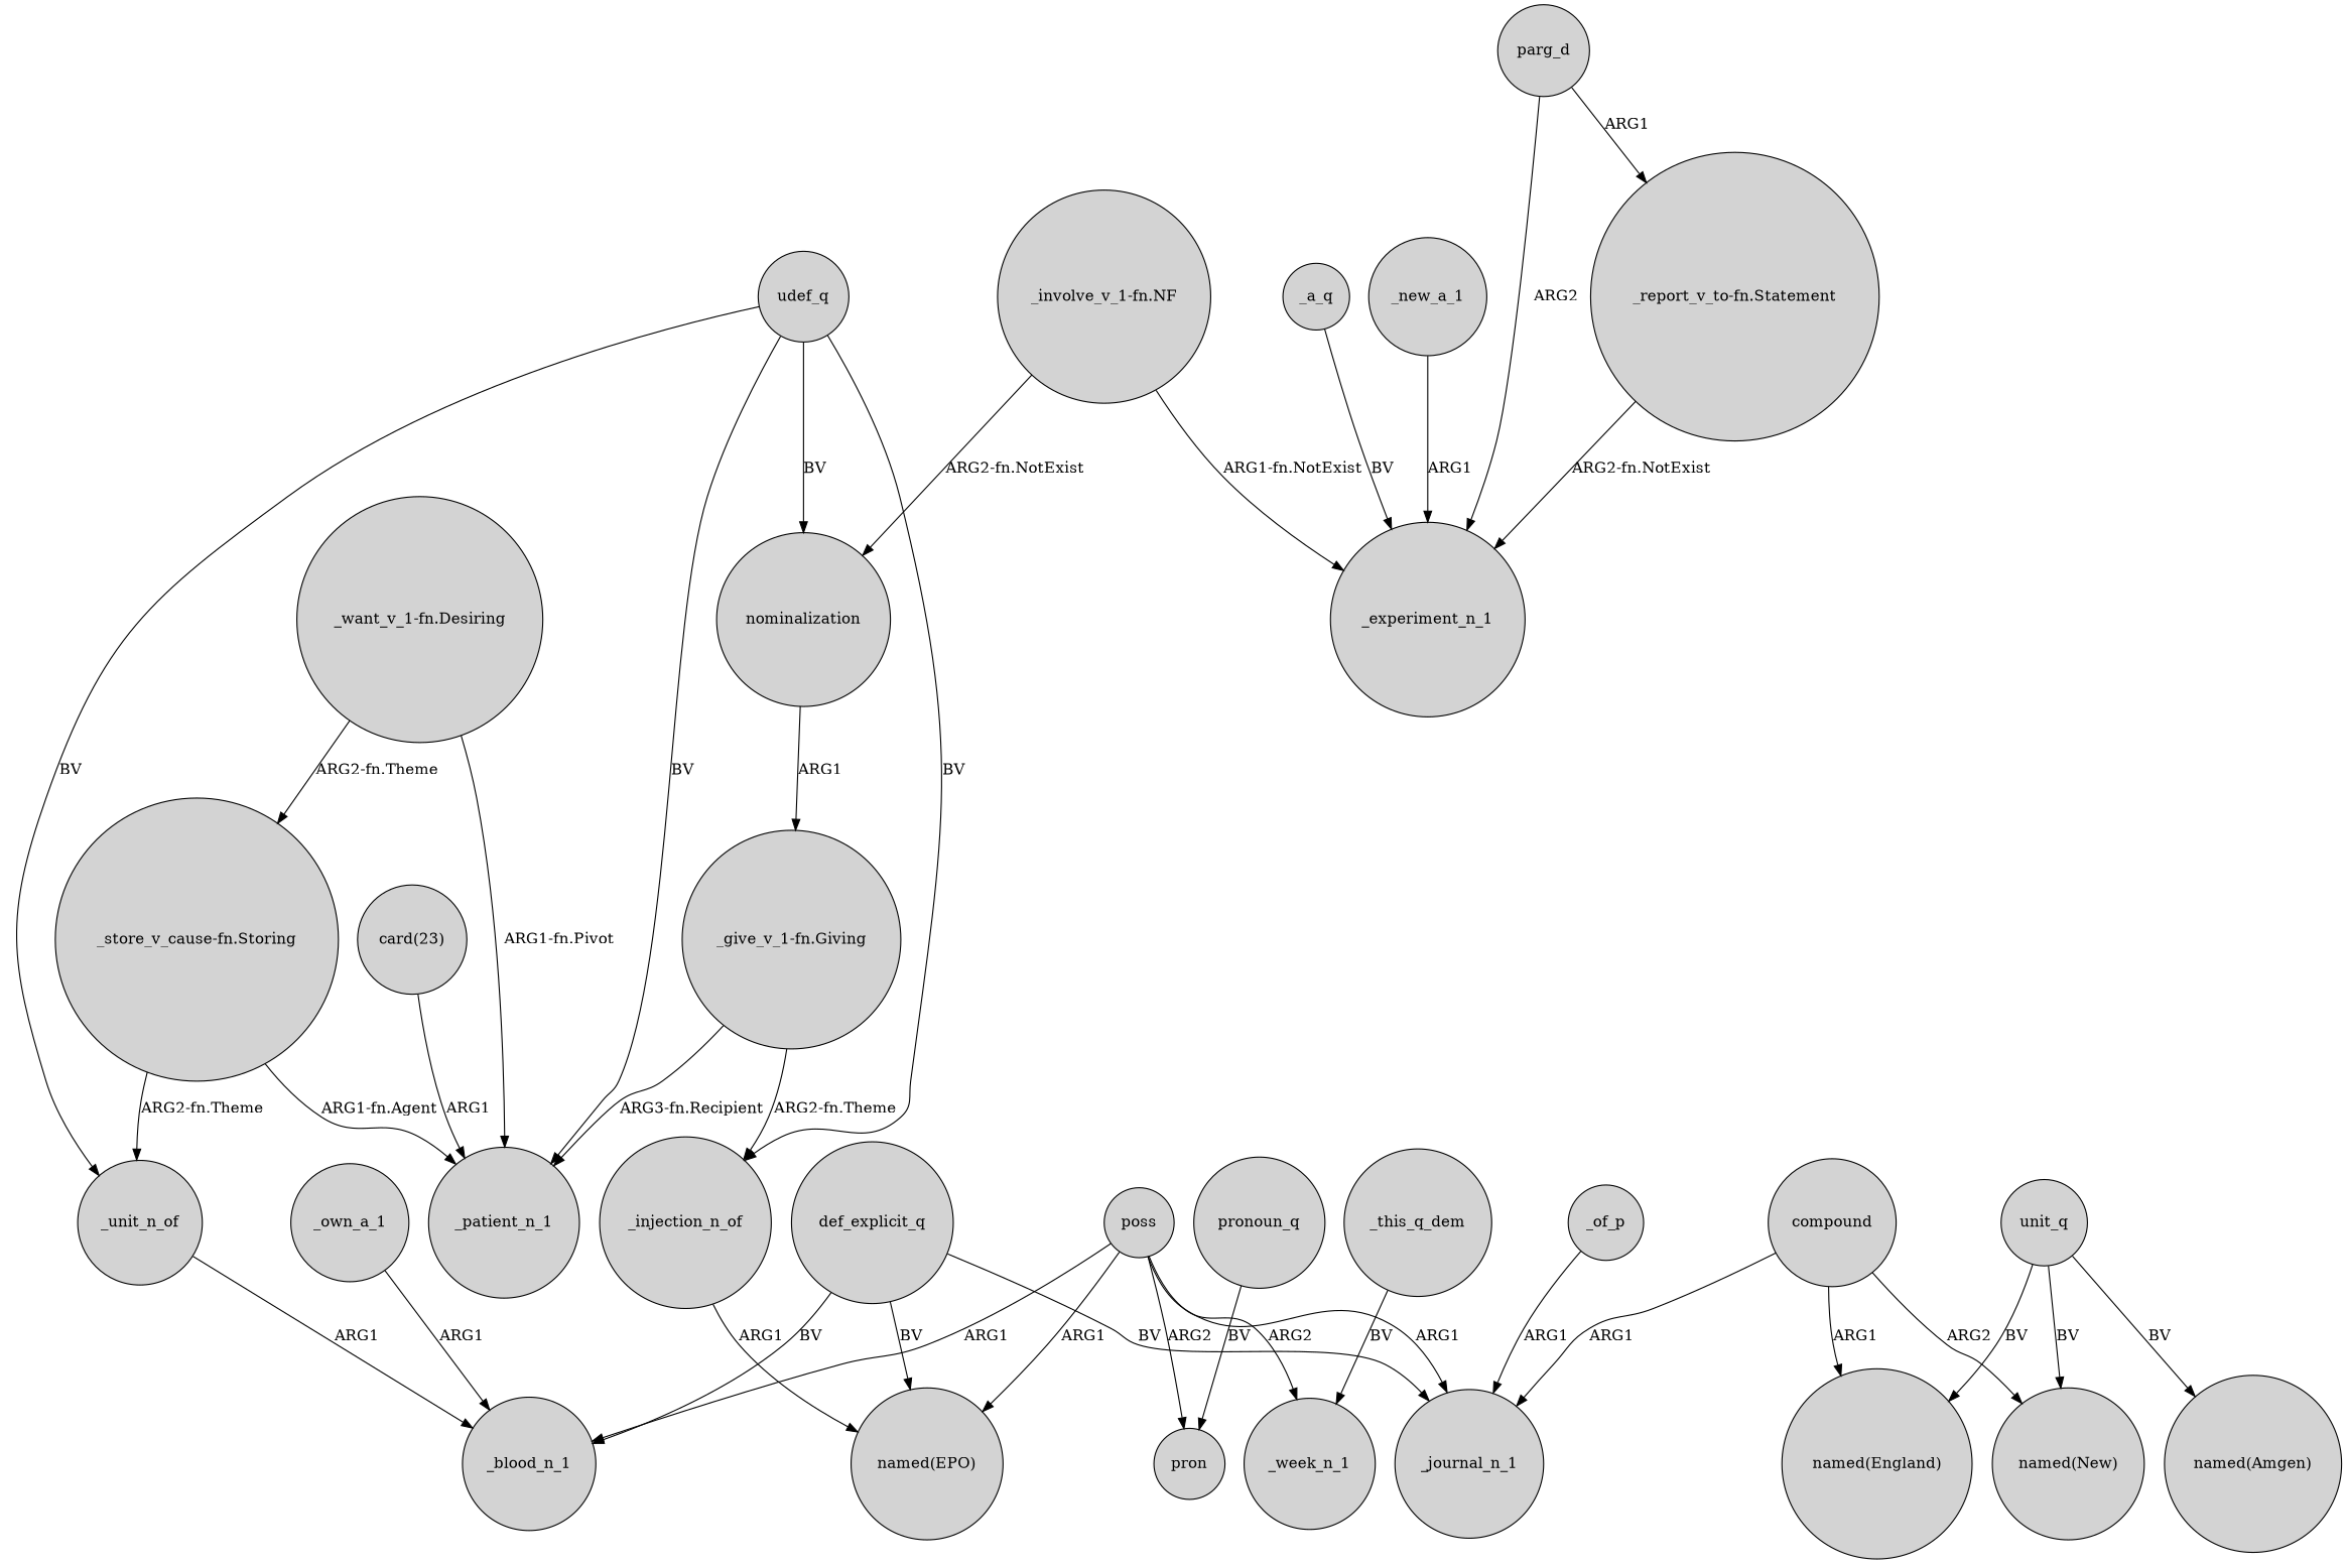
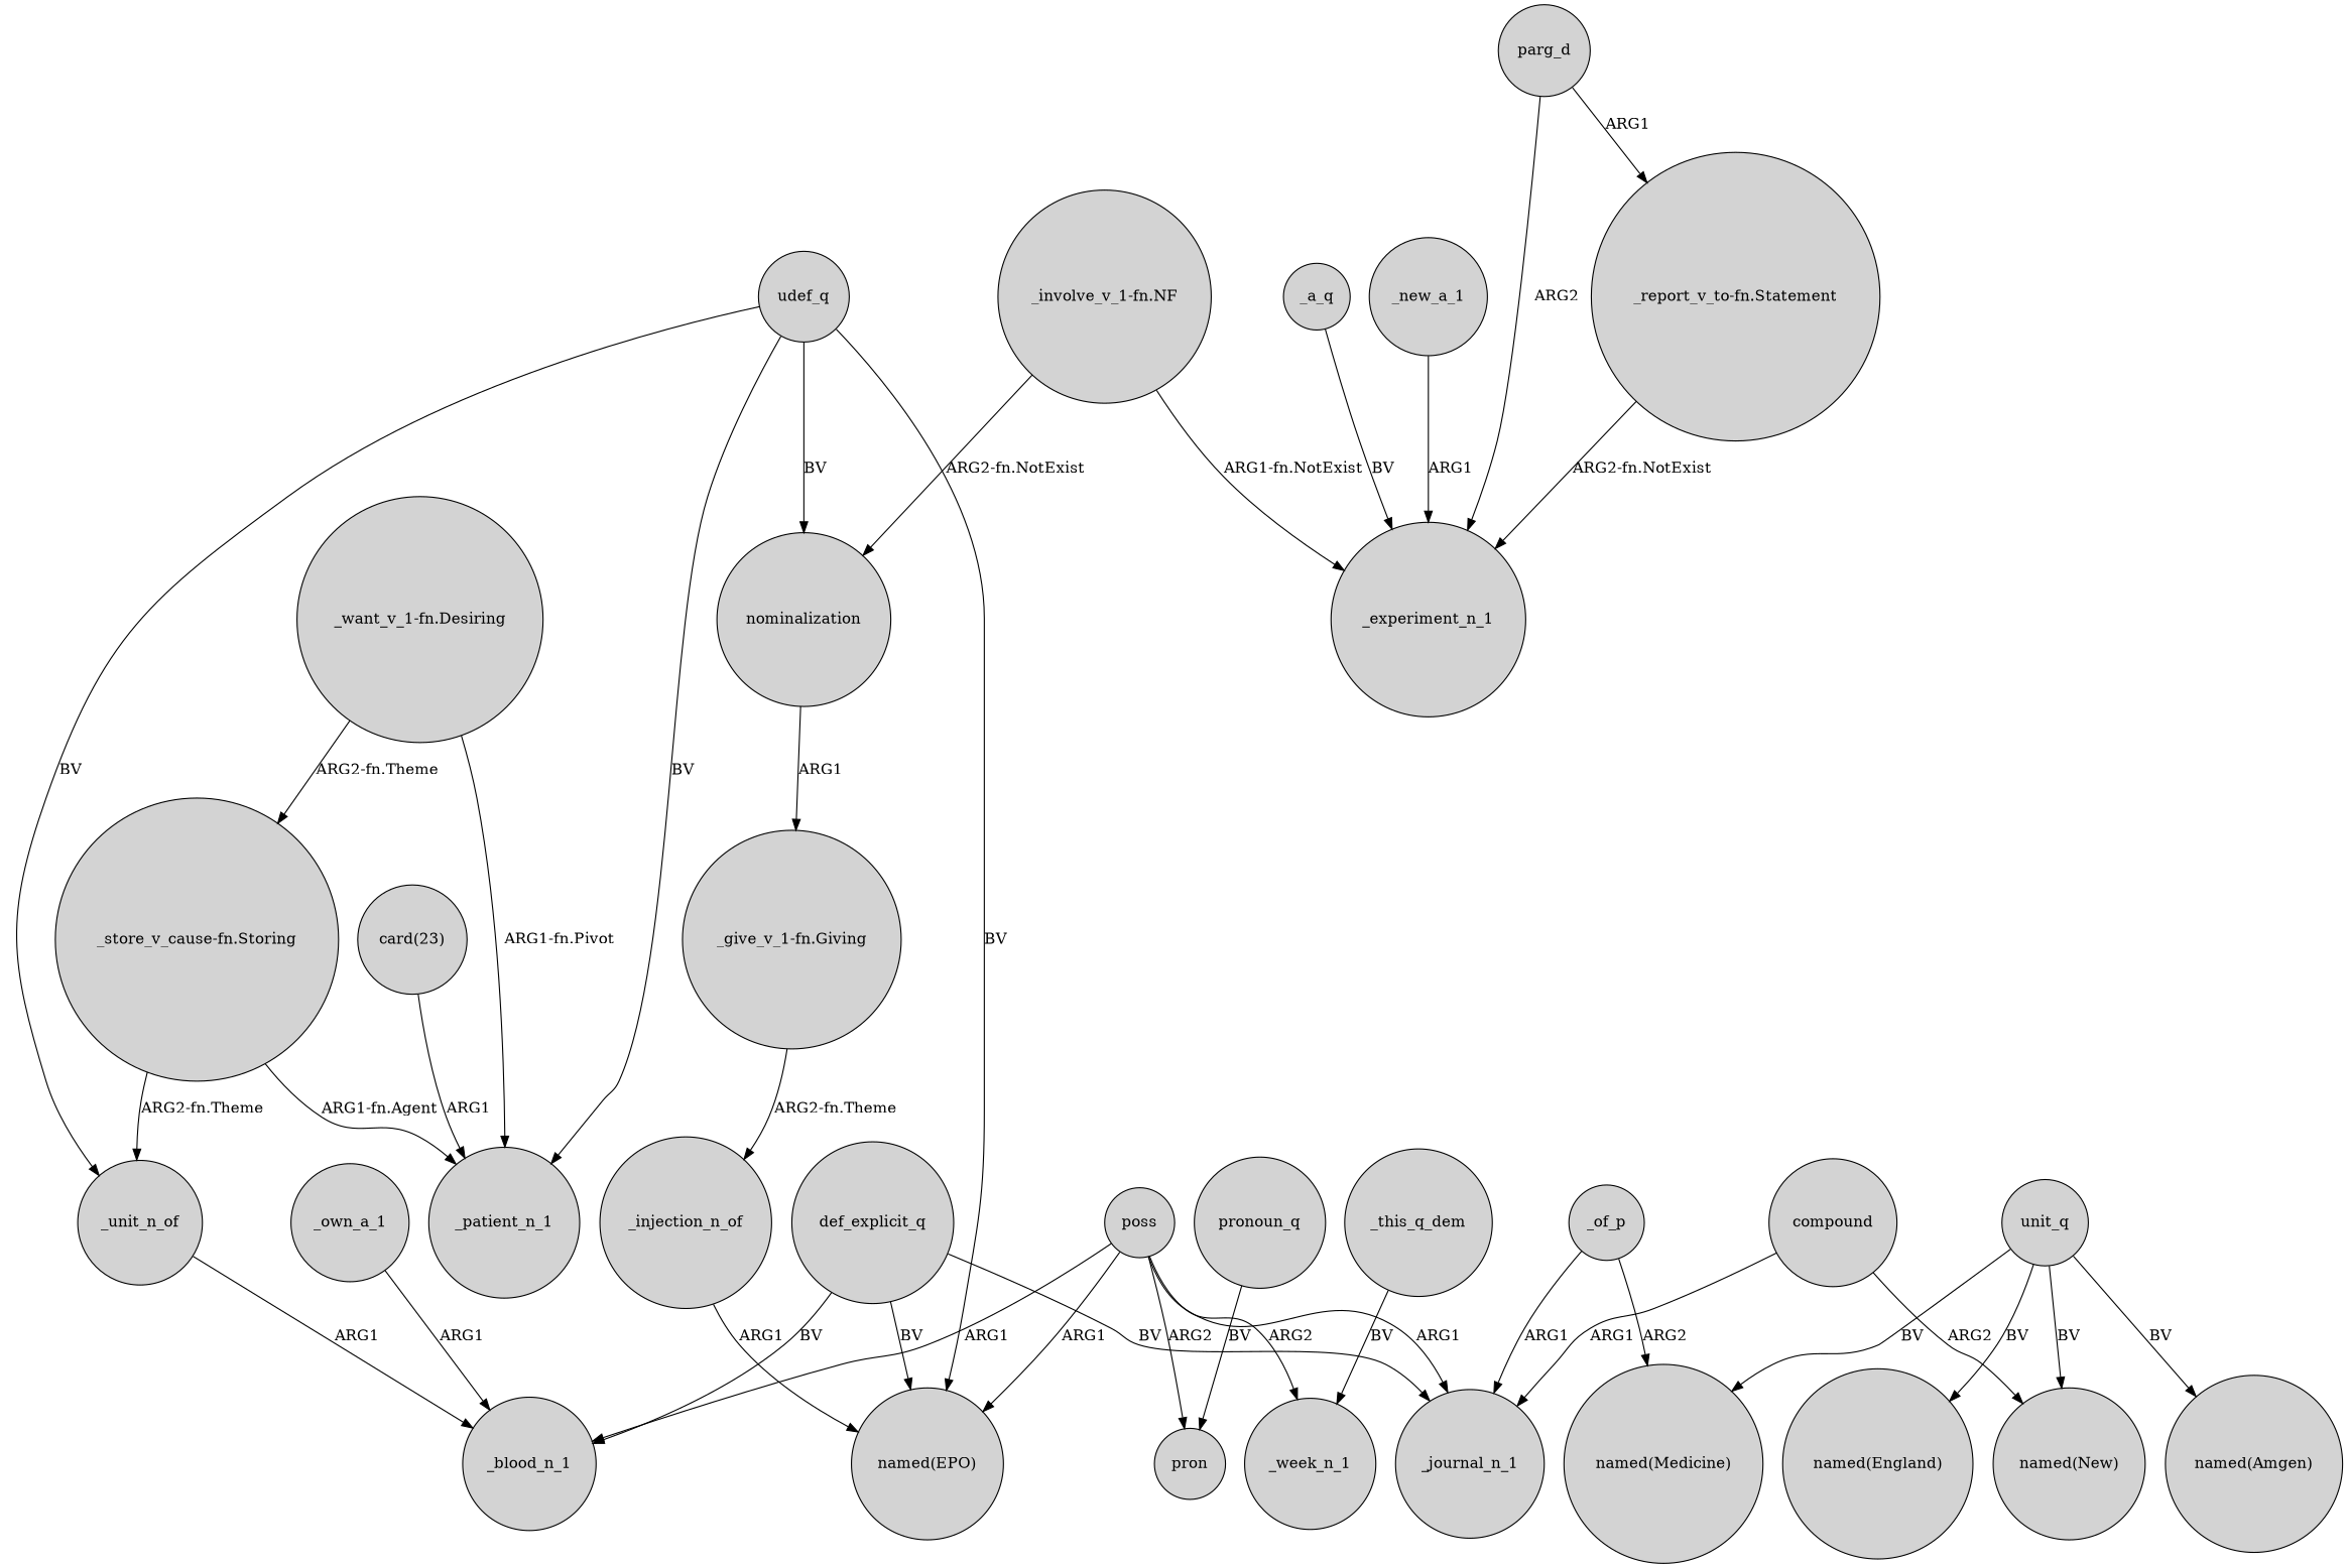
  digraph {
    node [shape=circle style=filled]
    poss
    _blood_n_1
    _journal_n_1
    pron
    "named(EPO)"
    _week_n_1
    _of_p
+   "named(Medicine)"
    compound
    "named(New)"
    "named(England)"
    "_give_v_1-fn.Giving"
    _injection_n_of
    _patient_n_1
    _a_q
    _experiment_n_1
    "_involve_v_1-fn.NF"
    nominalization
    n19 [label=unit_q]
    "named(Amgen)"
    "_store_v_cause-fn.Storing"
    _unit_n_of
    udef_q
    def_explicit_q
    _this_q_dem
    pronoun_q
    _new_a_1
    parg_d
    "_report_v_to-fn.Statement"
    _own_a_1
    "card(23)"
    "_want_v_1-fn.Desiring"
    poss -> _blood_n_1 [label=ARG1]
    poss -> _journal_n_1 [label=ARG1]
    poss -> pron [label=ARG2]
    poss -> "named(EPO)" [label=ARG1]
    poss -> _week_n_1 [label=ARG2]
    _of_p -> _journal_n_1 [label=ARG1]
+   _of_p -> "named(Medicine)" [label=ARG2]
    compound -> _journal_n_1 [label=ARG1]
    compound -> "named(New)" [label=ARG2]
-   compound -> "named(England)" [label=ARG1]
    "_give_v_1-fn.Giving" -> _injection_n_of [label="ARG2-fn.Theme"]
-   "_give_v_1-fn.Giving" -> _patient_n_1 [label="ARG3-fn.Recipient"]
    _injection_n_of -> "named(EPO)" [label=ARG1]
    _a_q -> _experiment_n_1 [label=BV]
    "_involve_v_1-fn.NF" -> _experiment_n_1 [label="ARG1-fn.NotExist"]
    "_involve_v_1-fn.NF" -> nominalization [label="ARG2-fn.NotExist"]
    nominalization -> "_give_v_1-fn.Giving" [label=ARG1]
+   n19 -> "named(Medicine)" [label=BV]
    n19 -> "named(New)" [label=BV]
    n19 -> "named(England)" [label=BV]
    n19 -> "named(Amgen)" [label=BV]
    "_store_v_cause-fn.Storing" -> _patient_n_1 [label="ARG1-fn.Agent"]
    "_store_v_cause-fn.Storing" -> _unit_n_of [label="ARG2-fn.Theme"]
    _unit_n_of -> _blood_n_1 [label=ARG1]
-   udef_q -> _injection_n_of [label=BV]
+   udef_q -> "named(EPO)" [label=BV]
    udef_q -> _patient_n_1 [label=BV]
    udef_q -> nominalization [label=BV]
    udef_q -> _unit_n_of [label=BV]
    def_explicit_q -> _blood_n_1 [label=BV]
    def_explicit_q -> _journal_n_1 [label=BV]
    def_explicit_q -> "named(EPO)" [label=BV]
    _this_q_dem -> _week_n_1 [label=BV]
    pronoun_q -> pron [label=BV]
    _new_a_1 -> _experiment_n_1 [label=ARG1]
    parg_d -> _experiment_n_1 [label=ARG2]
    parg_d -> "_report_v_to-fn.Statement" [label=ARG1]
    "_report_v_to-fn.Statement" -> _experiment_n_1 [label="ARG2-fn.NotExist"]
    _own_a_1 -> _blood_n_1 [label=ARG1]
    "card(23)" -> _patient_n_1 [label=ARG1]
    "_want_v_1-fn.Desiring" -> _patient_n_1 [label="ARG1-fn.Pivot"]
    "_want_v_1-fn.Desiring" -> "_store_v_cause-fn.Storing" [label="ARG2-fn.Theme"]
  }
